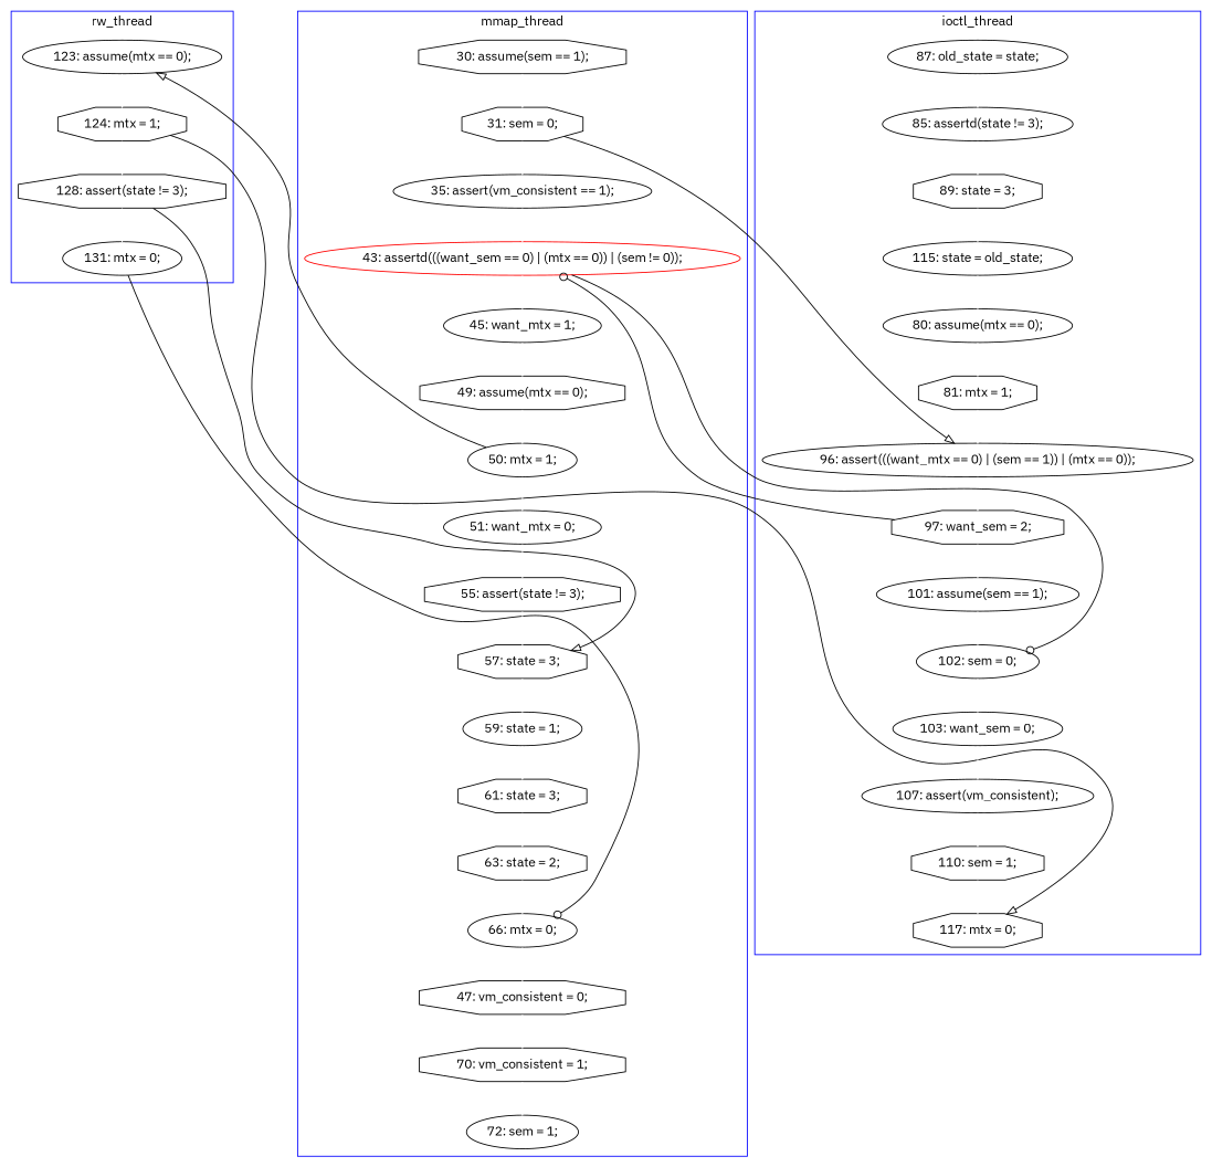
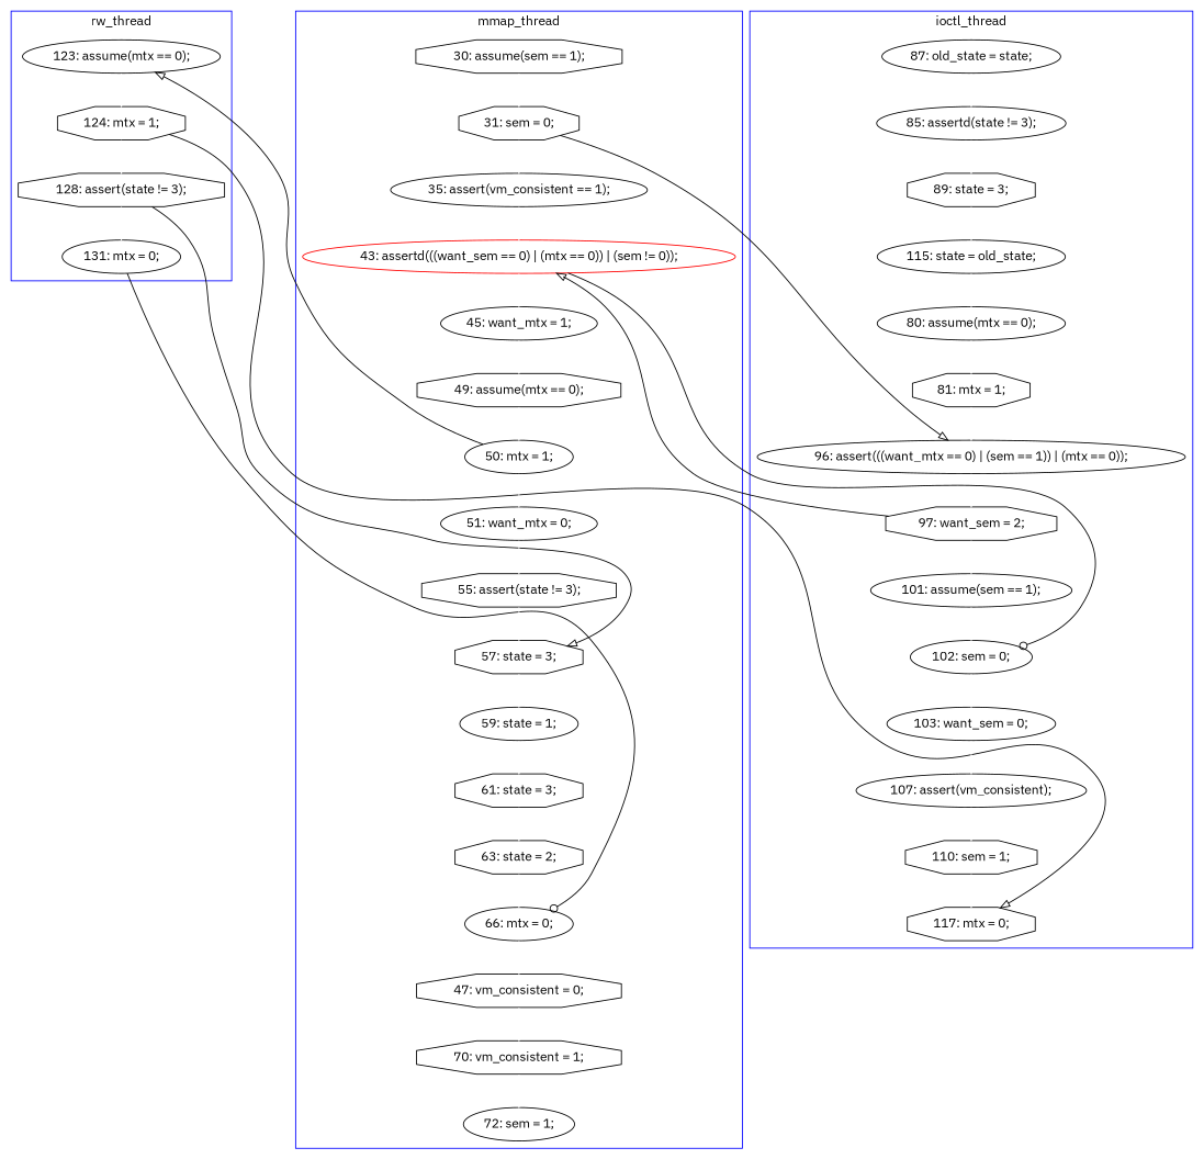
  digraph {
    fontname="IBM Plex Sans"
    node [fontname="IBM Plex Sans" shape=ellipse]
    edge [color=white fontname="IBM Plex Sans" style=solid]
    n1 [label="128: assert(state != 3);" shape=octagon]
    n2 [label="131: mtx = 0;"]
    n3 [label="123: assume(mtx == 0);"]
    n4 [label="124: mtx = 1;" shape=octagon]
    n5 [label="96: assert(((want_mtx == 0) | (sem == 1)) | (mtx == 0));"]
    n6 [label="97: want_sem = 2;" shape=octagon]
    n7 [label="101: assume(sem == 1);"]
    n8 [label="81: mtx = 1;" shape=octagon]
    n9 [label="102: sem = 0;"]
    n10 [label="103: want_sem = 0;"]
    n11 [label="107: assert(vm_consistent);"]
    n12 [label="89: state = 3;" shape=octagon]
    n13 [label="115: state = old_state;"]
    n14 [label="80: assume(mtx == 0);"]
    n15 [label="117: mtx = 0;" shape=octagon]
    n16 [label="110: sem = 1;" shape=octagon]
    n17 [label="85: assertd(state != 3);"]
    n18 [label="87: old_state = state;"]
    n19 [label="31: sem = 0;" shape=octagon]
    n20 [color=red label="43: assertd(((want_sem == 0) | (mtx == 0)) | (sem != 0));"]
    n21 [label="30: assume(sem == 1);" shape=octagon]
    n22 [label="59: state = 1;"]
    n23 [label="61: state = 3;" shape=octagon]
    n24 [label="45: want_mtx = 1;"]
    n25 [label="49: assume(mtx == 0);" shape=octagon]
    n26 [label="35: assert(vm_consistent == 1);"]
    n27 [label="57: state = 3;" shape=octagon]
    n28 [label="63: state = 2;" shape=octagon]
    n29 [label="50: mtx = 1;"]
    n30 [label="51: want_mtx = 0;"]
    n31 [label="55: assert(state != 3);" shape=octagon]
    n32 [label="66: mtx = 0;"]
    n33 [label="70: vm_consistent = 1;" shape=octagon]
    n34 [label="72: sem = 1;"]
    n35 [label="47: vm_consistent = 0;" shape=octagon]
    subgraph cluster_1 {
      color=blue
      label=rw_thread
      n1
      n2
      n3
      n4
    }
    subgraph cluster_2 {
      color=blue
      label=ioctl_thread
      n5
      n6
      n7
      n8
      n9
      n10
      n11
      n12
      n13
      n14
      n15
      n16
      n17
      n18
    }
    subgraph cluster_3 {
      color=blue
      label=mmap_thread
      n19
      n20
      n21
      n22
      n23
      n24
      n25
      n26
      n27
      n28
      n29
      n30
      n31
      n32
      n33
      n34
      n35
    }
    n1 -> n2
    n1 -> n27 [arrowhead=onormal color=black constraint=false]
    n2 -> n32 [arrowhead=odot color=black constraint=false]
    n3 -> n4
    n4 -> n1
    n4 -> n15 [arrowhead=onormal color=black constraint=false]
    n5 -> n6
    n6 -> n7
-   n6 -> n20 [arrowhead=odot color=black constraint=false]
+   n6 -> n20 [arrowhead=onormal color=black constraint=false]
    n7 -> n9
    n8 -> n5
    n9 -> n10
    n10 -> n11
    n11 -> n16
    n12 -> n13
    n13 -> n14
    n14 -> n8
    n16 -> n15
    n17 -> n12
    n18 -> n17
    n19 -> n5 [arrowhead=onormal color=black constraint=false]
    n19 -> n26
    n20 -> n9 [arrowhead=odot color=black constraint=false]
    n20 -> n24
    n21 -> n19
    n22 -> n23
    n23 -> n28
    n24 -> n25
    n25 -> n29
    n26 -> n20
    n27 -> n22
    n28 -> n32
    n29 -> n3 [arrowhead=onormal color=black constraint=false]
    n29 -> n30
    n30 -> n31
    n31 -> n27
    n32 -> n35
    n33 -> n34
    n35 -> n33
  }
